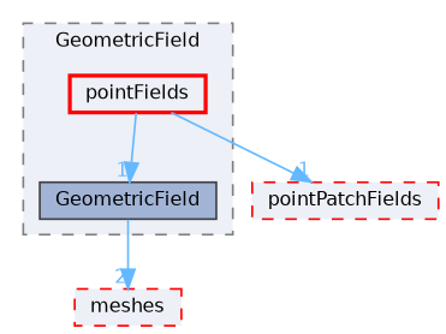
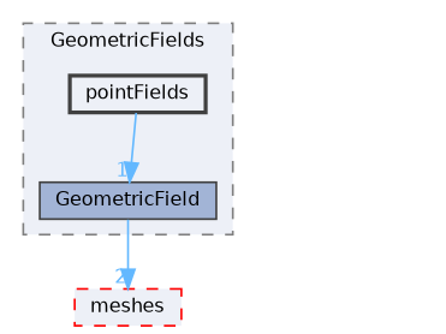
  digraph {
    compound=true
    node [color=grey25 fillcolor="#edf0f7" fontname=Helvetica fontsize=10 shape=box style="filled,dashed"]
    edge [color=steelblue1 fontcolor=steelblue1 fontname=Helvetica fontsize=10 headlabel=1 labeldistance=1.5 labelfontname=Helvetica labelfontsize=10]
    n1 [fillcolor="#a2b4d6" height=0.2 label=GeometricField style=filled width=0.4]
-   n2 [color=red height=0.2 label=pointFields style="filled,bold" width=0.4]
+   n2 [height=0.2 label=pointFields style="filled,bold" width=0.4]
    n3 [color=red height=0.2 label=meshes width=0.4]
-   n4 [color=red height=0.2 label=pointPatchFields width=0.4]
    subgraph cluster_1 {
      bgcolor="#edf0f7"
      fontname=Helvetica
      fontsize=10
-     label=GeometricField
+     label=GeometricFields
      pencolor=grey50
      style="filled,dashed"
      n1
      n2
    }
    n1 -> n3 [headlabel=2]
    n2 -> n1
-   n2 -> n4
  }
